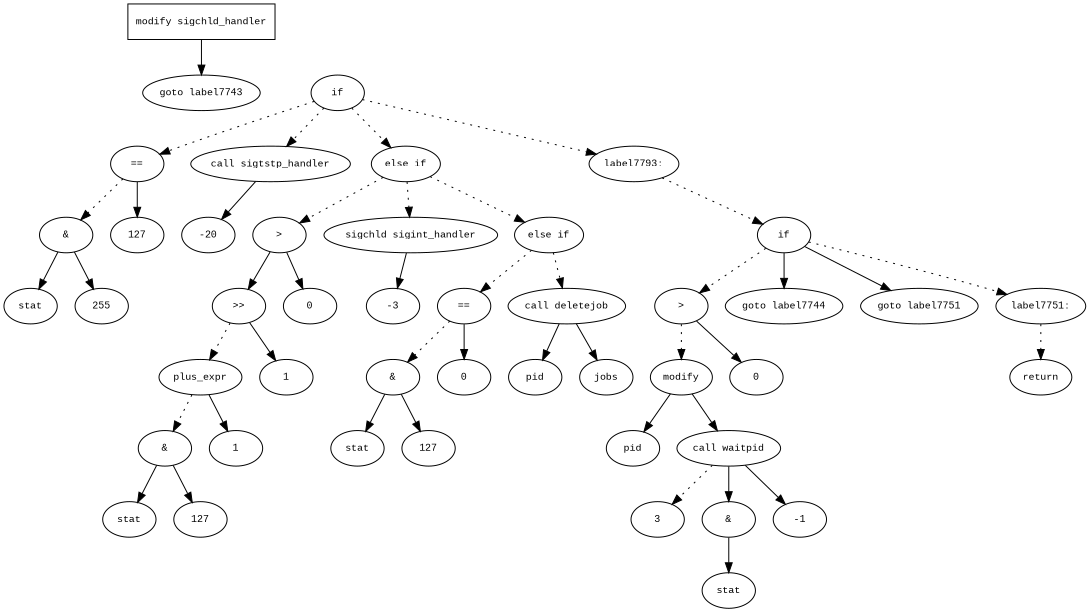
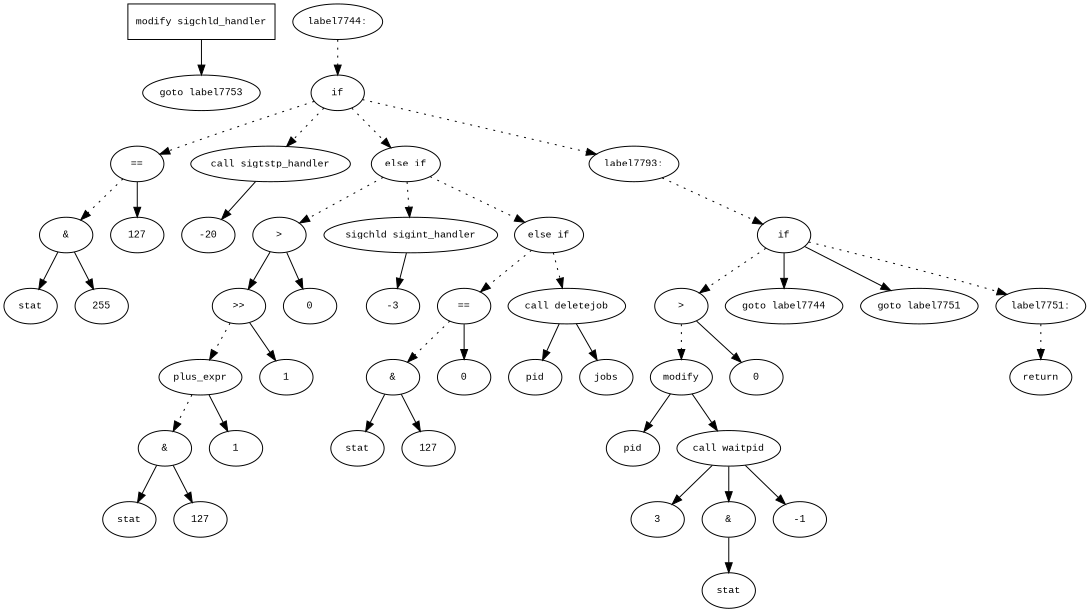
  digraph {
    fontname="Times New Roman"
    fontsize=10
    node [fontname="Courier New" fontsize=10 shape=ellipse]
    edge [fontname="Times New Roman" fontsize=10]
    n1 [label="modify sigchld_handler" shape=box]
-   n2 [label="goto label7743"]
+   n2 [label="goto label7753"]
+   n3 [label="label7744:"]
    n4 [label=if]
    n5 [label="=="]
    n6 [label="call sigtstp_handler"]
    n7 [label="else if"]
    n8 [label="label7793:"]
    n9 [label="&"]
    n10 [label=127]
    n11 [label=-20]
    n12 [label=">"]
    n13 [label="sigchld sigint_handler"]
    n14 [label="else if"]
    n15 [label=if]
    n16 [label=stat]
    n17 [label=255]
    n18 [label=">>"]
    n19 [label=0]
    n20 [label=-3]
    n21 [label="=="]
    n22 [label="call deletejob"]
    n23 [label=plus_expr]
    n24 [label=1]
    n25 [label="&"]
    n26 [label=1]
    n27 [label=stat]
    n28 [label=127]
    n29 [label="&"]
    n30 [label=0]
    n31 [label=pid]
    n32 [label=jobs]
    n33 [label=stat]
    n34 [label=127]
    n35 [label=">"]
    n36 [label="goto label7744"]
    n37 [label="goto label7751"]
    n38 [label="label7751:"]
    n39 [label=modify]
    n40 [label=0]
    n41 [label=return]
    n42 [label=pid]
    n43 [label="call waitpid"]
    n44 [label=3]
    n45 [label="&"]
    n46 [label=-1]
    n47 [label=stat]
    n1 -> n2
+   n3 -> n4 [style=dotted]
    n4 -> n5 [style=dotted]
    n4 -> n6 [style=dotted]
    n4 -> n7 [style=dotted]
    n4 -> n8 [style=dotted]
    n5 -> n9 [style=dotted]
    n5 -> n10
    n6 -> n11
    n7 -> n12 [style=dotted]
    n7 -> n13 [style=dotted]
    n7 -> n14 [style=dotted]
    n8 -> n15 [style=dotted]
    n9 -> n16
    n9 -> n17
    n12 -> n18
    n12 -> n19
    n13 -> n20
    n14 -> n21 [style=dotted]
    n14 -> n22 [style=dotted]
    n15 -> n35 [style=dotted]
    n15 -> n36
    n15 -> n37
    n15 -> n38 [style=dotted]
    n18 -> n23 [style=dotted]
    n18 -> n24
    n21 -> n29 [style=dotted]
    n21 -> n30
    n22 -> n31
    n22 -> n32
    n23 -> n25 [style=dotted]
    n23 -> n26
    n25 -> n27
    n25 -> n28
    n29 -> n33
    n29 -> n34
    n35 -> n39 [style=dotted]
    n35 -> n40
    n38 -> n41 [style=dotted]
    n39 -> n42
    n39 -> n43 [style=solid]
-   n43 -> n44 [style=dotted]
+   n43 -> n44
    n43 -> n45
    n43 -> n46
    n45 -> n47
  }
